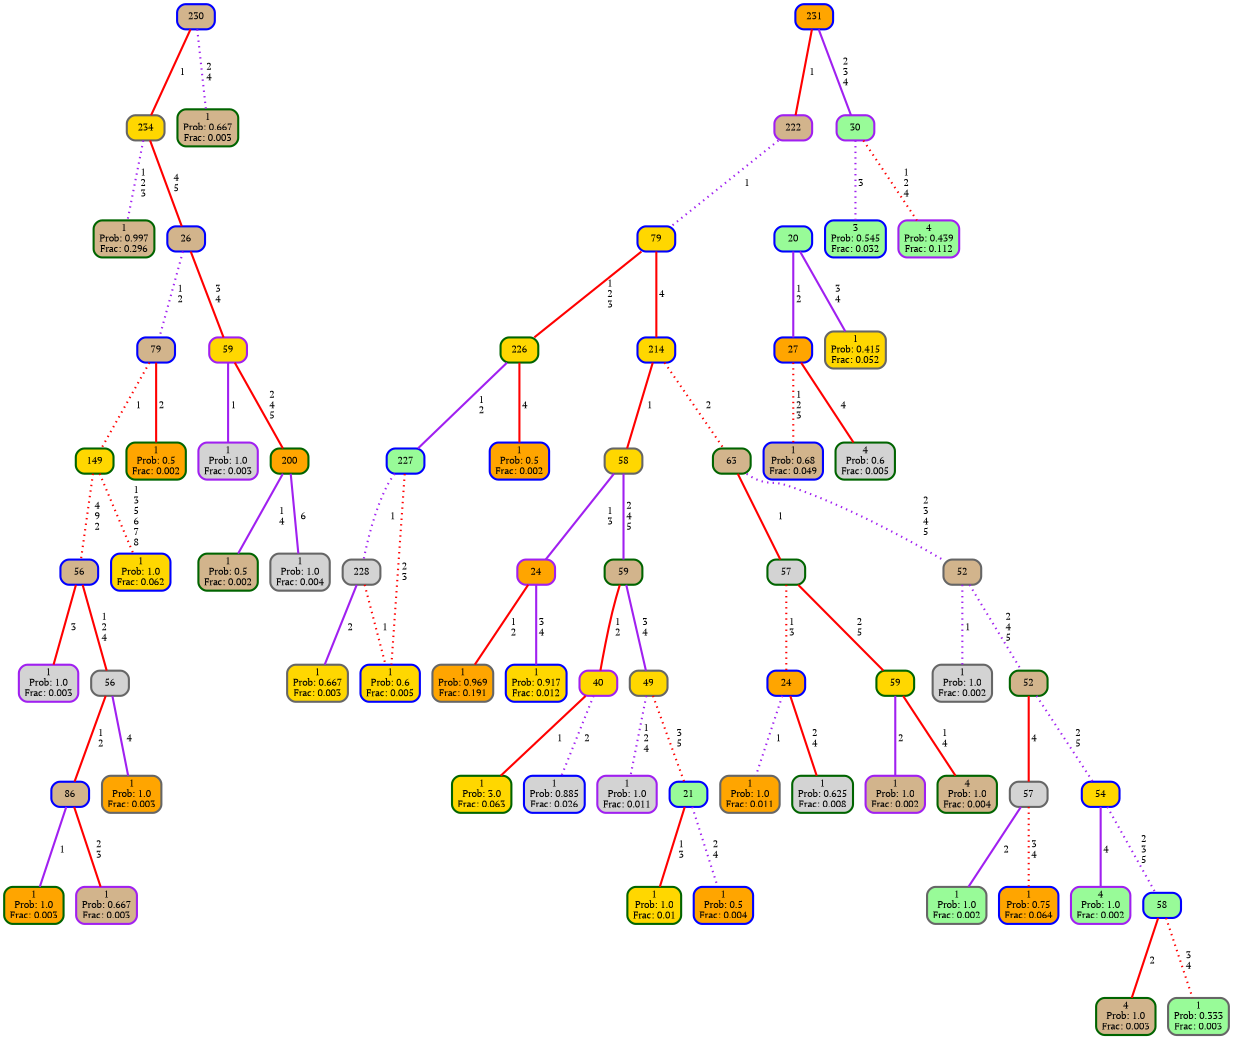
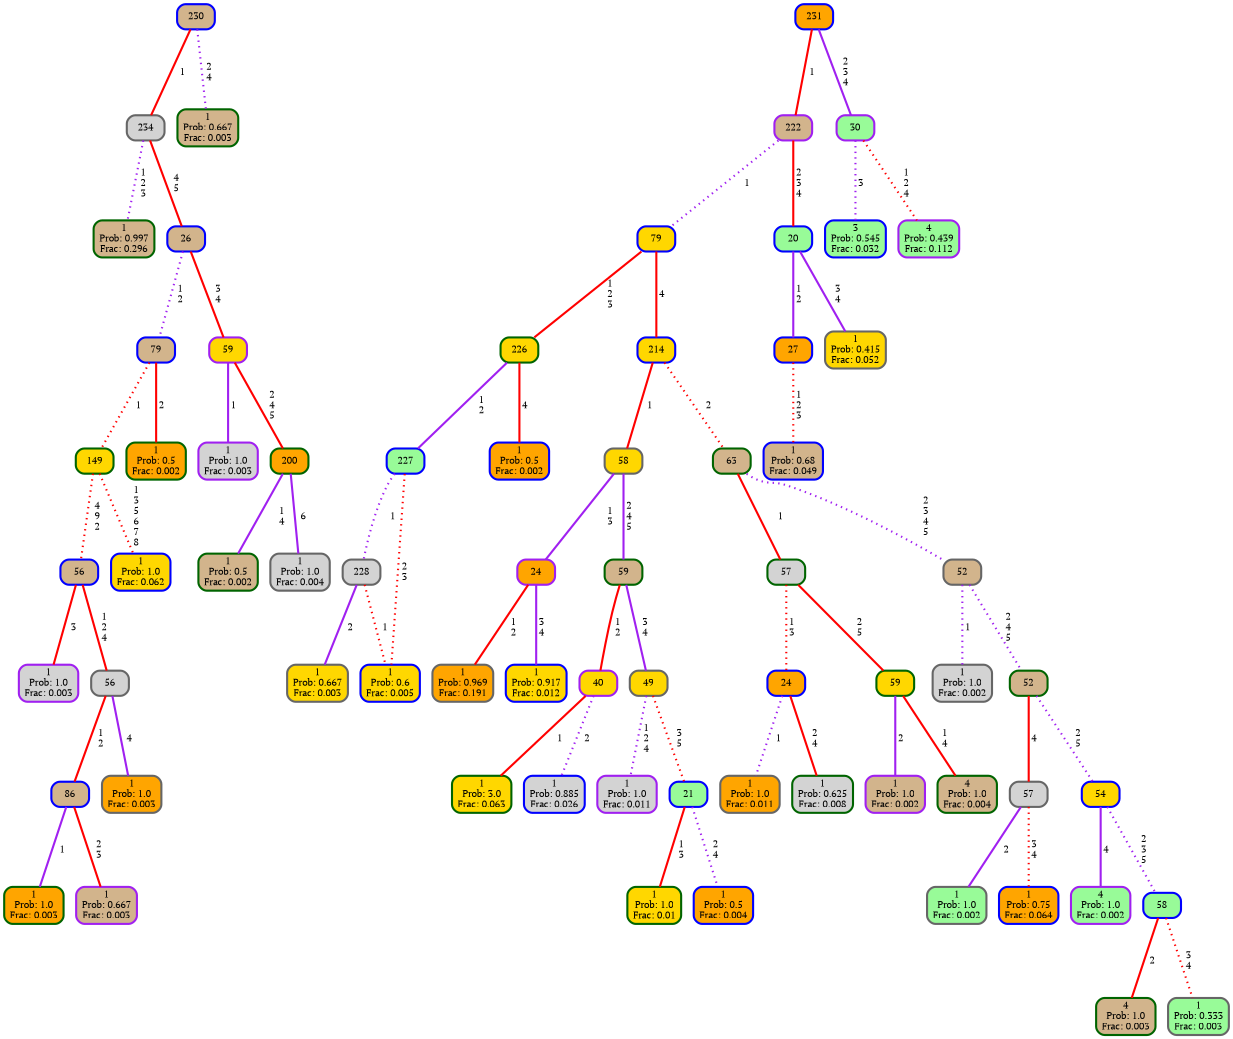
  graph {
    fontname="PT Serif"
    ranksep="0 equally"
    splines=straight
    node [color=blue fillcolor=tan fontcolor=black fontname="PT Serif" penwidth=3 shape=box style="filled, rounded"]
    edge [color=red fontname="PT Serif" penwidth=3 style=dotted]
    n1 [color=darkgreen label="1\nProb: 0.997\nFrac: 0.296"]
-   n2 [color=gray40 fillcolor=gold label=234]
+   n2 [color=gray40 fillcolor=lightgrey label=234]
    n3 [label=26]
    n4 [label=79]
    n5 [color=purple fillcolor=gold label=59]
    n6 [color=purple fillcolor=lightgrey label="1\nProb: 1.0\nFrac: 0.003"]
    n7 [label=56]
    n8 [color=gray40 fillcolor=lightgrey label=56]
    n9 [label=86]
    n10 [color=gray40 fillcolor=orange label="1\nProb: 1.0\nFrac: 0.003"]
    n11 [color=darkgreen fillcolor=orange label="1\nProb: 1.0\nFrac: 0.003"]
    n12 [color=purple label="1\nProb: 0.667\nFrac: 0.003"]
    n13 [color=darkgreen fillcolor=gold label=149]
    n14 [fillcolor=gold label="1\nProb: 1.0\nFrac: 0.062"]
    n15 [color=darkgreen fillcolor=orange label="1\nProb: 0.5\nFrac: 0.002"]
    n16 [color=purple fillcolor=lightgrey label="1\nProb: 1.0\nFrac: 0.003"]
    n17 [color=darkgreen fillcolor=orange label=200]
    n18 [color=darkgreen label="1\nProb: 0.5\nFrac: 0.002"]
    n19 [color=gray40 fillcolor=lightgrey label="1\nProb: 1.0\nFrac: 0.004"]
    n20 [label=230]
    n21 [color=darkgreen label="1\nProb: 0.667\nFrac: 0.003"]
    n22 [color=gray40 fillcolor=lightgrey label=228]
    n23 [color=gray40 fillcolor=gold label="1\nProb: 0.667\nFrac: 0.003"]
    n24 [fillcolor=gold label="1\nProb: 0.6\nFrac: 0.005"]
    n25 [fillcolor=palegreen label=227]
    n26 [color=darkgreen fillcolor=gold label=226]
    n27 [fillcolor=orange label="1\nProb: 0.5\nFrac: 0.002"]
    n28 [fillcolor=gold label=79]
    n29 [fillcolor=gold label=214]
    n30 [color=gray40 fillcolor=gold label=58]
    n31 [color=darkgreen label=63]
    n32 [color=gray40 fillcolor=orange label="1\nProb: 0.969\nFrac: 0.191"]
    n33 [color=purple fillcolor=orange label=24]
    n34 [fillcolor=gold label="1\nProb: 0.917\nFrac: 0.012"]
    n35 [color=darkgreen label=59]
    n36 [color=purple fillcolor=gold label=40]
    n37 [color=gray40 fillcolor=gold label=49]
    n38 [color=darkgreen fillcolor=gold label="1\nProb: 3.0\nFrac: 0.063"]
    n39 [fillcolor=lightgrey label="1\nProb: 0.885\nFrac: 0.026"]
    n40 [color=purple fillcolor=lightgrey label="1\nProb: 1.0\nFrac: 0.011"]
    n41 [fillcolor=palegreen label=21]
    n42 [color=darkgreen fillcolor=gold label="1\nProb: 1.0\nFrac: 0.01"]
    n43 [fillcolor=orange label="1\nProb: 0.5\nFrac: 0.004"]
    n44 [color=darkgreen fillcolor=lightgrey label=57]
    n45 [color=gray40 label=52]
    n46 [color=gray40 fillcolor=orange label="1\nProb: 1.0\nFrac: 0.011"]
    n47 [fillcolor=orange label=24]
    n48 [color=darkgreen fillcolor=lightgrey label="1\nProb: 0.625\nFrac: 0.008"]
    n49 [color=darkgreen fillcolor=gold label=59]
    n50 [color=purple label="1\nProb: 1.0\nFrac: 0.002"]
    n51 [color=darkgreen label="4\nProb: 1.0\nFrac: 0.004"]
    n52 [color=gray40 fillcolor=lightgrey label="1\nProb: 1.0\nFrac: 0.002"]
    n53 [color=darkgreen label=52]
    n54 [color=gray40 fillcolor=lightgrey label=57]
    n55 [fillcolor=gold label=54]
    n56 [color=gray40 fillcolor=palegreen label="1\nProb: 1.0\nFrac: 0.002"]
    n57 [fillcolor=orange label="1\nProb: 0.75\nFrac: 0.064"]
    n58 [color=purple fillcolor=palegreen label="4\nProb: 1.0\nFrac: 0.002"]
    n59 [fillcolor=palegreen label=58]
    n60 [color=darkgreen label="4\nProb: 1.0\nFrac: 0.003"]
    n61 [color=gray40 fillcolor=palegreen label="1\nProb: 0.333\nFrac: 0.003"]
    n62 [color=purple label=222]
    n63 [fillcolor=palegreen label=20]
    n64 [fillcolor=orange label=27]
    n65 [color=gray40 fillcolor=gold label="1\nProb: 0.415\nFrac: 0.052"]
    n66 [label="1\nProb: 0.68\nFrac: 0.049"]
-   n67 [color=darkgreen fillcolor=lightgrey label="4\nProb: 0.6\nFrac: 0.005"]
    n68 [fillcolor=orange label=231]
    n69 [color=purple fillcolor=palegreen label=30]
    n70 [fillcolor=palegreen label="3\nProb: 0.545\nFrac: 0.032"]
    n71 [color=purple fillcolor=palegreen label="4\nProb: 0.439\nFrac: 0.112"]
    subgraph sub_1 {
      rank=same
    }
    n2 -- n1 [color=purple label=" 1\n 2\n 3"]
    n2 -- n3 [label=" 4\n 5" style=bold]
    n3 -- n4 [color=purple label=" 1\n 2"]
    n3 -- n5 [label=" 3\n 4" style=bold]
    n4 -- n13 [label=" 1"]
    n4 -- n15 [label=" 2" style=solid]
    n5 -- n16 [color=purple label=" 1" style=bold]
    n5 -- n17 [label=" 2\n 4\n 5" style=bold]
    n7 -- n6 [label=" 3" style=bold]
    n7 -- n8 [label=" 1\n 2\n 4" style=solid]
    n8 -- n9 [label=" 1\n 2" style=bold]
    n8 -- n10 [color=purple label=" 4" style=solid]
    n9 -- n11 [color=purple label=" 1" style=solid]
    n9 -- n12 [label=" 2\n 3" style=solid]
    n13 -- n7 [label=" 4\n 9\n 2"]
    n13 -- n14 [label=" 1\n 3\n 5\n 6\n 7\n 8"]
    n17 -- n18 [color=purple label=" 1\n 4" style=solid]
    n17 -- n19 [color=purple label=" 6" style=bold]
    n20 -- n2 [label=" 1" style=solid]
    n20 -- n21 [color=purple label=" 2\n 4"]
    n22 -- n23 [color=purple label=" 2" style=solid]
    n22 -- n24 [label=" 1"]
    n25 -- n22 [color=purple label=" 1"]
    n25 -- n24 [label=" 2\n 3"]
    n26 -- n25 [color=purple label=" 1\n 2" style=solid]
    n26 -- n27 [label=" 4" style=solid]
    n28 -- n26 [label=" 1\n 2\n 3" style=solid]
    n28 -- n29 [label=" 4" style=solid]
    n29 -- n30 [label=" 1" style=bold]
    n29 -- n31 [label=" 2"]
    n30 -- n33 [color=purple label=" 1\n 3" style=solid]
    n30 -- n35 [color=purple label=" 2\n 4\n 5" style=bold]
    n31 -- n44 [label=" 1" style=bold]
    n31 -- n45 [color=purple label=" 2\n 3\n 4\n 5"]
    n33 -- n32 [label=" 1\n 2" style=bold]
    n33 -- n34 [color=purple label=" 3\n 4" style=solid]
    n35 -- n36 [label=" 1\n 2" style=solid]
    n35 -- n37 [color=purple label=" 3\n 4" style=solid]
    n36 -- n38 [label=" 1" style=bold]
    n36 -- n39 [color=purple label=" 2"]
    n37 -- n40 [color=purple label=" 1\n 2\n 4"]
    n37 -- n41 [label=" 3\n 5"]
    n41 -- n42 [label=" 1\n 3" style=bold]
    n41 -- n43 [color=purple label=" 2\n 4"]
    n44 -- n47 [label=" 1\n 3"]
    n44 -- n49 [label=" 2\n 5" style=solid]
    n45 -- n52 [color=purple label=" 1"]
    n45 -- n53 [color=purple label=" 2\n 4\n 5"]
    n47 -- n46 [color=purple label=" 1"]
    n47 -- n48 [label=" 2\n 4" style=bold]
    n49 -- n50 [color=purple label=" 2" style=bold]
    n49 -- n51 [label=" 1\n 4" style=bold]
    n53 -- n54 [label=" 4" style=bold]
    n53 -- n55 [color=purple label=" 2\n 5"]
    n54 -- n56 [color=purple label=" 2" style=bold]
    n54 -- n57 [label=" 3\n 4"]
    n55 -- n58 [color=purple label=" 4" style=solid]
    n55 -- n59 [color=purple label=" 2\n 3\n 5"]
    n59 -- n60 [label=" 2" style=solid]
    n59 -- n61 [label=" 3\n 4"]
    n62 -- n28 [color=purple label=" 1"]
+   n62 -- n63 [label=" 2\n 3\n 4" style=bold]
    n63 -- n64 [color=purple label=" 1\n 2" style=bold]
    n63 -- n65 [color=purple label=" 3\n 4" style=bold]
    n64 -- n66 [label=" 1\n 2\n 3"]
-   n64 -- n67 [label=" 4" style=bold]
    n68 -- n62 [label=" 1" style=bold]
    n68 -- n69 [color=purple label=" 2\n 3\n 4" style=solid]
    n69 -- n70 [color=purple label=" 3"]
    n69 -- n71 [label=" 1\n 2\n 4"]
  }
